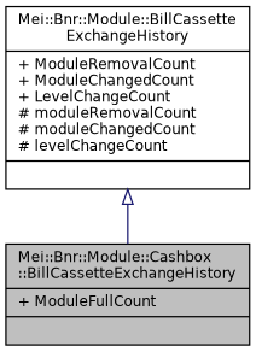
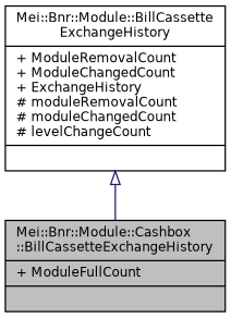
  digraph {
    node [color=black fontname=Helvetica fontsize=10 shape=record style=filled]
    n1 [fillcolor=grey75 fontcolor=black height=0.2 label="{Mei::Bnr::Module::Cashbox\l::BillCassetteExchangeHistory\n|+ ModuleFullCount\l|}" width=0.4]
-   n2 [fillcolor=white height=0.2 label="{Mei::Bnr::Module::BillCassette\lExchangeHistory\n|+ ModuleRemovalCount\l+ ModuleChangedCount\l+ LevelChangeCount\l# moduleRemovalCount\l# moduleChangedCount\l# levelChangeCount\l|}" width=0.4]
+   n2 [fillcolor=white height=0.2 label="{Mei::Bnr::Module::BillCassette\lExchangeHistory\n|+ ModuleRemovalCount\l+ ModuleChangedCount\l+ ExchangeHistory\l# moduleRemovalCount\l# moduleChangedCount\l# levelChangeCount\l|}" width=0.4]
    n2 -> n1 [arrowtail=onormal color=midnightblue dir=back fontname=Helvetica fontsize=10 labelfontname=Helvetica labelfontsize=10 style=solid]
  }
